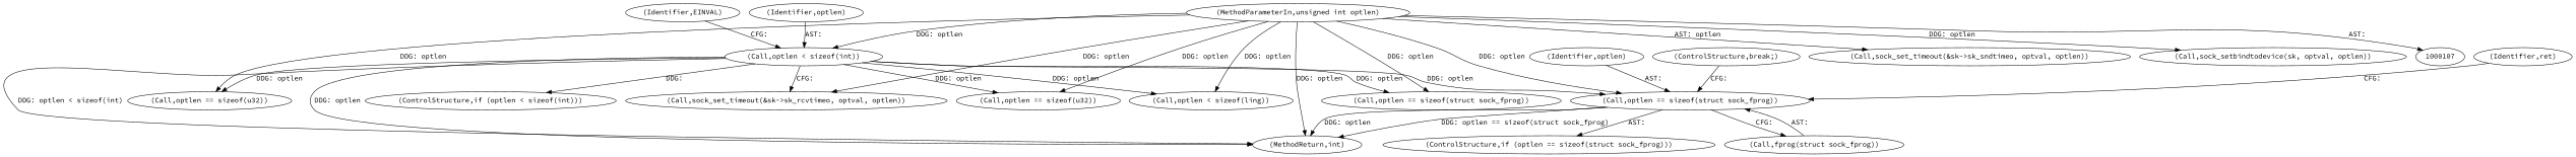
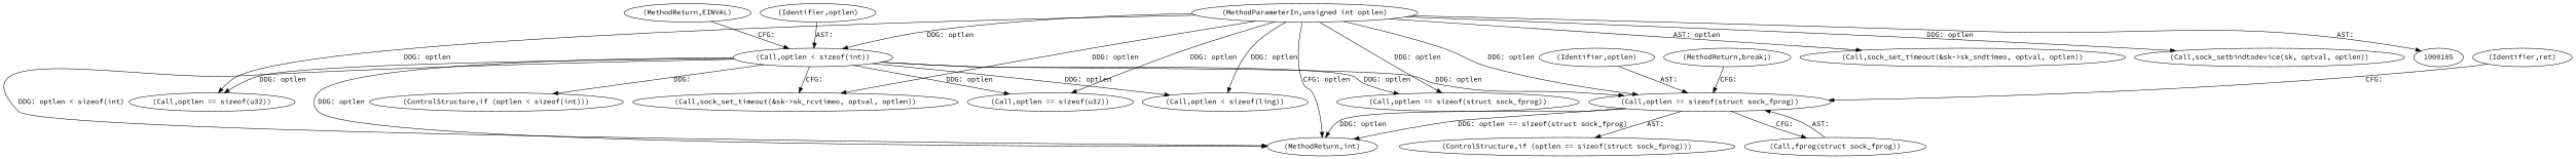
  digraph {
    fontname="Source Code Pro"
    node [fontname="Source Code Pro"]
    edge [fontname="Source Code Pro"]
    n1 [label="(Call,optlen == sizeof(struct sock_fprog))"]
    n2 [label="(Call,fprog(struct sock_fprog))"]
    n3 [label="(MethodReturn,int)"]
    n4 [label="(ControlStructure,if (optlen == sizeof(struct sock_fprog)))"]
    n5 [label="(Call,optlen < sizeof(int))"]
    n6 [label="(Call,optlen == sizeof(u32))"]
    n7 [label="(ControlStructure,if (optlen < sizeof(int)))"]
    n8 [label="(Call,optlen == sizeof(u32))"]
    n9 [label="(Call,sock_set_timeout(&sk->sk_rcvtimeo, optval, optlen))"]
    n10 [label="(Call,optlen < sizeof(ling))"]
    n11 [label="(Call,optlen == sizeof(struct sock_fprog))"]
    n12 [label="(Call,sock_set_timeout(&sk->sk_sndtimeo, optval, optlen))"]
    n13 [label="(MethodParameterIn,unsigned int optlen)"]
    n14 [label="(Call,sock_setbindtodevice(sk, optval, optlen))"]
-   1000107
+   1000107 [label=1000105]
    n16 [label="(Identifier,optlen)"]
    n17 [label="(Identifier,optlen)"]
-   n18 [label="(ControlStructure,break;)"]
-   n19 [label="(Identifier,EINVAL)"]
+   n18 [label="(MethodReturn,break;)"]
+   n19 [label="(MethodReturn,EINVAL)"]
    n20 [label="(Identifier,ret)"]
    n1 -> n2 [label="CFG: "]
    n1 -> n3 [label="DDG: optlen"]
    n1 -> n3 [label="DDG: optlen == sizeof(struct sock_fprog)"]
    n1 -> n4 [label="AST: "]
    n2 -> n1 [label="AST: "]
    n5 -> n1 [label="DDG: optlen"]
    n5 -> n3 [label="DDG: optlen"]
    n5 -> n3 [label="DDG: optlen < sizeof(int)"]
    n5 -> n6 [label="DDG: optlen"]
    n5 -> n7 [label="DDG: "]
    n5 -> n8 [label="DDG: optlen"]
    n5 -> n9 [label="CFG: "]
    n5 -> n10 [label="DDG: optlen"]
    n5 -> n11 [label="DDG: optlen"]
    n13 -> n1 [label="DDG: optlen"]
-   n13 -> n3 [label="DDG: optlen"]
+   n13 -> n3 [label="CFG: optlen"]
    n13 -> n5 [label="DDG: optlen"]
    n13 -> n6 [label="DDG: optlen"]
    n13 -> n8 [label="DDG: optlen"]
    n13 -> n9 [label="DDG: optlen"]
    n13 -> n10 [label="DDG: optlen"]
    n13 -> n11 [label="DDG: optlen"]
    n13 -> n12 [label="AST: optlen"]
    n13 -> n14 [label="DDG: optlen"]
    n13 -> 1000107 [label="AST: "]
    n16 -> n5 [label="AST: "]
    n17 -> n1 [label="AST: "]
    n18 -> n1 [label="CFG: "]
    n19 -> n5 [label="CFG: "]
    n20 -> n1 [label="CFG: "]
  }
